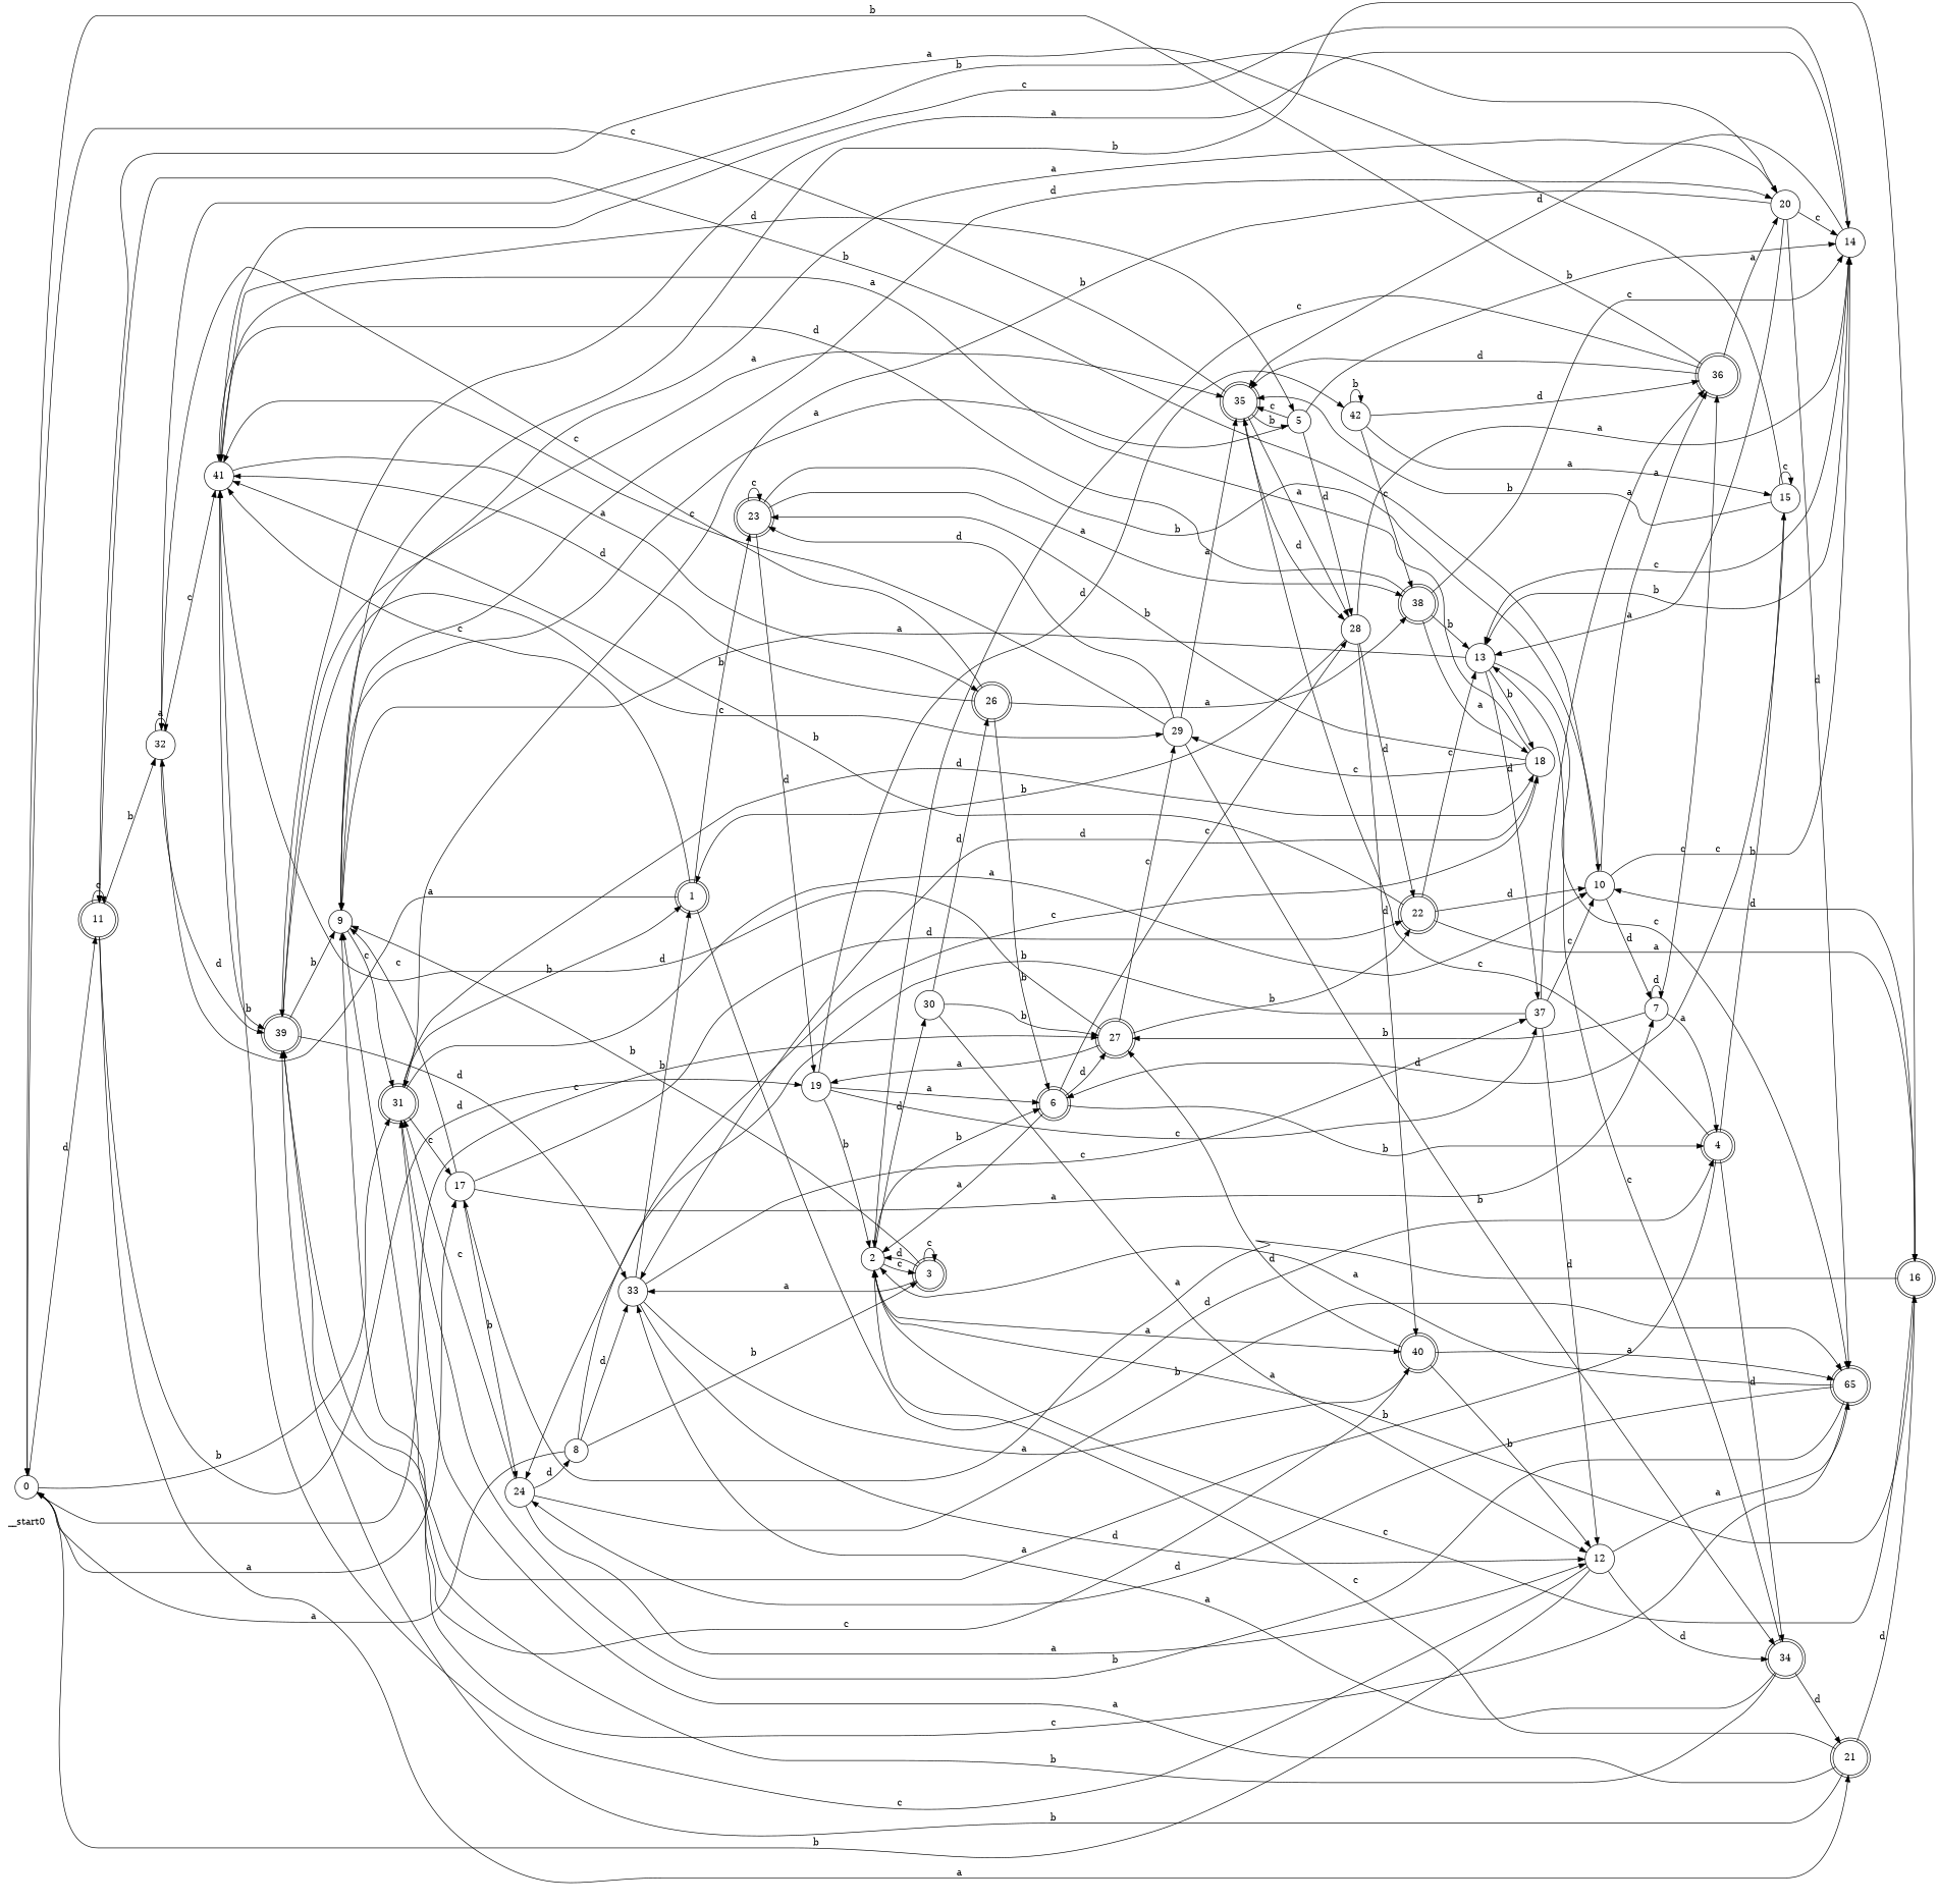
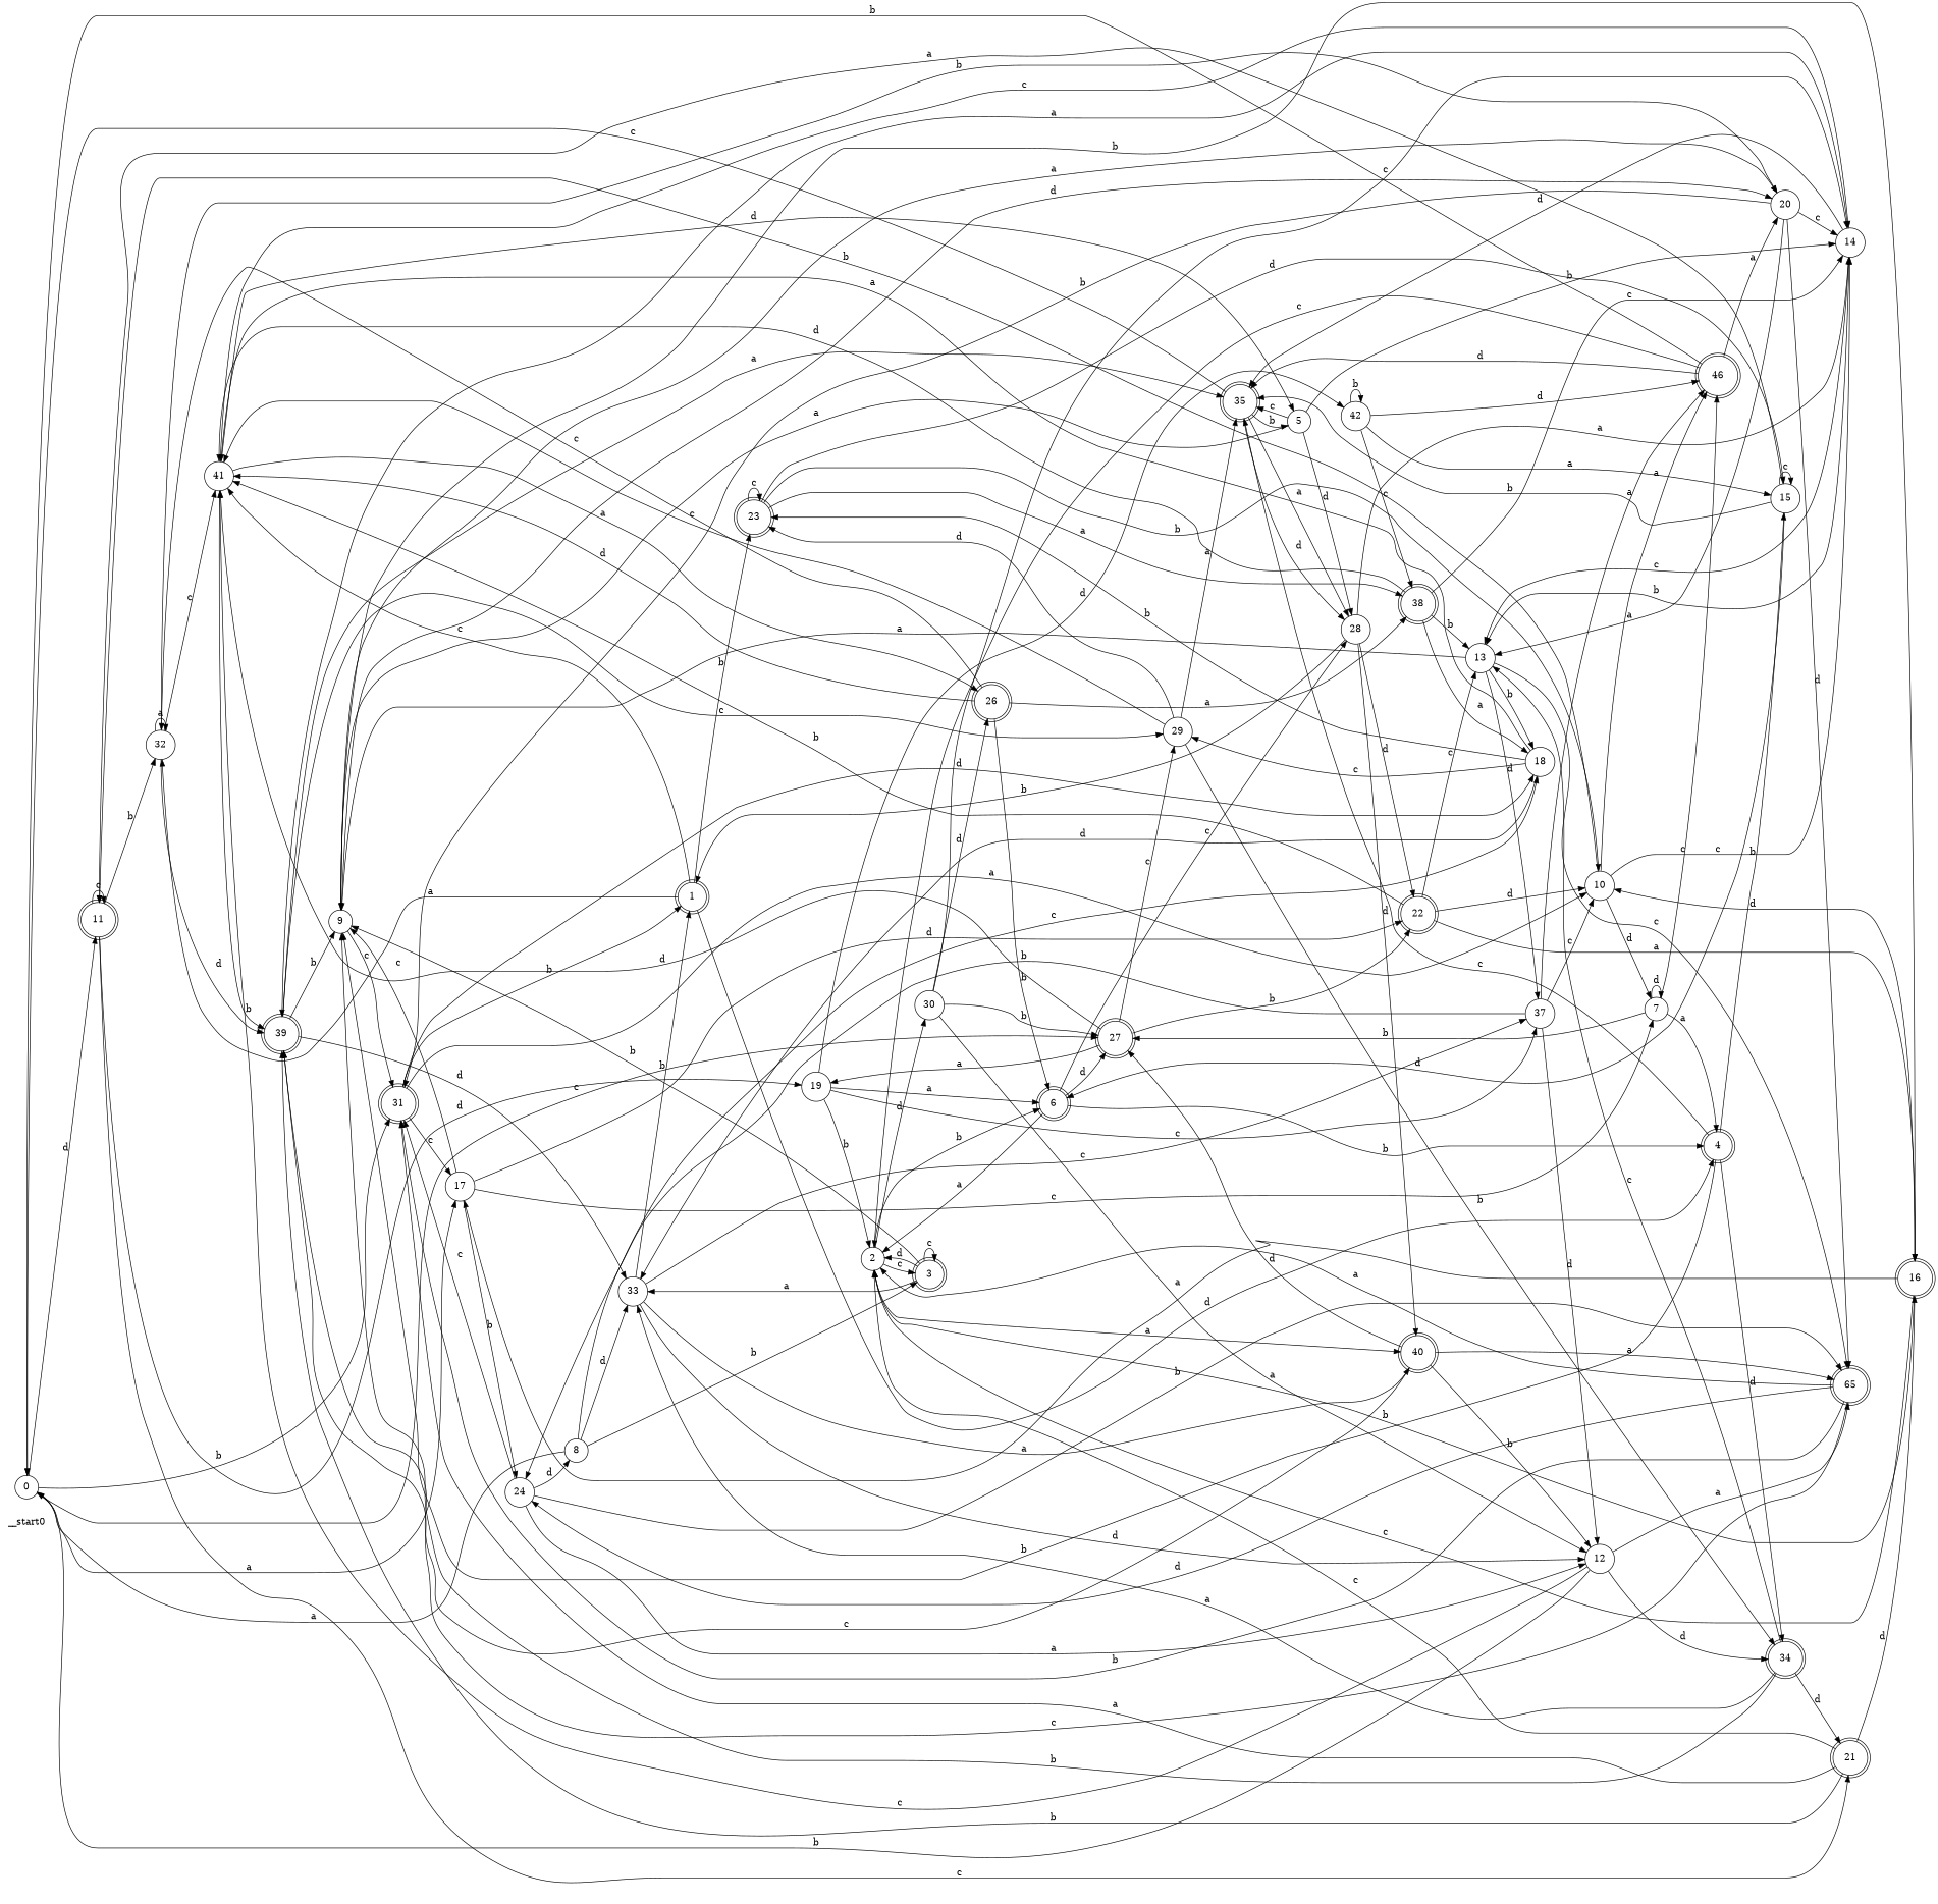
  digraph {
    rankdir=LR
    node [shape=circle color=black fillcolor=white style=filled]
    __start0 [shape=none color="" fillcolor="" style=""]
    n2 [label=0]
    n3 [label=11 shape=doublecircle style="rounded,filled"]
    n4 [label=17]
    n5 [label=27 shape=doublecircle style="rounded,filled"]
    n6 [label=31 shape=doublecircle style="rounded,filled"]
    n7 [label=32]
    n8 [label=19]
    n9 [label=21 shape=doublecircle style="rounded,filled"]
    n10 [label=9]
    n11 [label=7]
    n12 [label=22 shape=doublecircle style="rounded,filled"]
    n13 [label=24]
    n14 [label=41]
    n15 [label=29]
    n16 [label=1 shape=doublecircle style="rounded,filled"]
    n17 [label=18]
    n18 [label=10]
    n19 [label=4 shape=doublecircle style="rounded,filled"]
    n20 [label=23 shape=doublecircle style="rounded,filled"]
    n21 [label=15]
    n22 [label=34 shape=doublecircle style="rounded,filled"]
    n23 [label=35 shape=doublecircle style="rounded,filled"]
    n24 [label=38 shape=doublecircle style="rounded,filled"]
    n25 [label=20]
    n26 [label=39 shape=doublecircle style="rounded,filled"]
    n27 [label=5]
    n28 [label=14]
    n29 [label=26 shape=doublecircle style="rounded,filled"]
    n30 [label=2]
    n31 [label=3 shape=doublecircle style="rounded,filled"]
    n32 [label=6 shape=doublecircle style="rounded,filled"]
    n33 [label=30]
    n34 [label=40 shape=doublecircle style="rounded,filled"]
    n35 [label=33]
    n36 [label=28]
    n37 [label=12]
    n38 [label=65 shape=doublecircle style="rounded,filled"]
    n39 [label=16 shape=doublecircle style="rounded,filled"]
    n40 [label=37]
    n41 [label=13]
-   n42 [label=36 shape=doublecircle style="rounded,filled"]
+   n42 [label=46 shape=doublecircle style="rounded,filled"]
    n43 [label=8]
    n44 [label=42]
    n2 -> n3 [label=d]
    n2 -> n4 [label=a]
    n2 -> n5 [label=c]
    n2 -> n6 [label=b]
    n3 -> n3 [label=c]
    n3 -> n7 [label=b]
    n3 -> n8 [label=d]
-   n3 -> n9 [label=a]
+   n3 -> n9 [label=c]
    n4 -> n10 [label=c]
-   n4 -> n11 [label=a]
+   n4 -> n11 [label=c]
    n4 -> n12 [label=d]
    n4 -> n13 [label=b]
    n5 -> n8 [label=a]
    n5 -> n12 [label=b]
    n5 -> n14 [label=d]
    n5 -> n15 [label=c]
    n6 -> n4 [label=c]
    n6 -> n16 [label=b]
    n6 -> n17 [label=d]
    n6 -> n18 [label=a]
    n7 -> n7 [label=a]
    n7 -> n14 [label=c]
    n7 -> n25 [label=b]
    n7 -> n26 [label=d]
    n8 -> n30 [label=b]
    n8 -> n32 [label=a]
    n8 -> n40 [label=c]
    n8 -> n44 [label=d]
    n9 -> n6 [label=a]
    n9 -> n26 [label=b]
    n9 -> n30 [label=c]
    n9 -> n39 [label=d]
    n10 -> n6 [label=c]
    n10 -> n25 [label=a]
    n10 -> n25 [label=d]
    n10 -> n39 [label=b]
    n11 -> n5 [label=b]
    n11 -> n11 [label=d]
    n11 -> n19 [label=a]
    n11 -> n42 [label=c]
    n12 -> n14 [label=b]
    n12 -> n18 [label=d]
    n12 -> n39 [label=a]
    n12 -> n41 [label=c]
    n13 -> n6 [label=c]
    n13 -> n37 [label=a]
    n13 -> n38 [label=b]
    n13 -> n43 [label=d]
    n14 -> n26 [label=b]
    n14 -> n27 [label=d]
    n14 -> n28 [label=c]
    n14 -> n29 [label=a]
    n15 -> n14 [label=c]
    n15 -> n20 [label=d]
    n15 -> n22 [label=b]
    n15 -> n23 [label=a]
    n16 -> n7 [label=a]
    n16 -> n14 [label=c]
    n16 -> n19 [label=d]
    n16 -> n20 [label=b]
    n17 -> n14 [label=a]
    n17 -> n15 [label=c]
    n17 -> n20 [label=b]
    n17 -> n35 [label=d]
    n18 -> n3 [label=b]
    n18 -> n11 [label=d]
    n18 -> n28 [label=c]
    n18 -> n42 [label=a]
-   n19 -> n10 [label=a]
+   n19 -> n10 [label=b]
    n19 -> n21 [label=b]
    n19 -> n22 [label=d]
    n19 -> n23 [label=c]
    n20 -> n18 [label=b]
    n20 -> n20 [label=c]
-   n20 -> n8 [label=d]
+   n20 -> n21 [label=d]
    n20 -> n24 [label=a]
    n21 -> n3 [label=a]
    n21 -> n21 [label=c]
    n21 -> n23 [label=b]
    n21 -> n32 [label=d]
    n22 -> n9 [label=d]
    n22 -> n10 [label=b]
    n22 -> n35 [label=a]
    n22 -> n41 [label=c]
    n23 -> n2 [label=c]
    n23 -> n27 [label=b]
    n23 -> n36 [label=a]
    n23 -> n36 [label=d]
    n24 -> n14 [label=d]
    n24 -> n17 [label=a]
    n24 -> n28 [label=c]
    n24 -> n41 [label=b]
    n25 -> n6 [label=b]
    n25 -> n28 [label=c]
    n25 -> n38 [label=d]
    n25 -> n41 [label=a]
    n26 -> n10 [label=b]
    n26 -> n15 [label=c]
    n26 -> n23 [label=a]
    n26 -> n35 [label=d]
    n27 -> n10 [label=a]
    n27 -> n23 [label=c]
    n27 -> n28 [label=b]
    n27 -> n36 [label=d]
    n28 -> n23 [label=d]
    n28 -> n26 [label=a]
    n28 -> n41 [label=b]
    n28 -> n41 [label=c]
    n29 -> n7 [label=c]
    n29 -> n14 [label=d]
    n29 -> n24 [label=a]
    n29 -> n32 [label=b]
    n30 -> n31 [label=c]
    n30 -> n32 [label=b]
    n30 -> n33 [label=d]
    n30 -> n34 [label=a]
    n31 -> n10 [label=b]
    n31 -> n30 [label=d]
    n31 -> n31 [label=c]
    n31 -> n35 [label=a]
    n32 -> n5 [label=d]
    n32 -> n19 [label=b]
    n32 -> n30 [label=a]
    n32 -> n36 [label=c]
    n33 -> n5 [label=b]
+   n33 -> n28 [label=c]
    n33 -> n29 [label=d]
    n33 -> n37 [label=a]
    n34 -> n5 [label=d]
    n34 -> n26 [label=c]
    n34 -> n37 [label=b]
    n34 -> n38 [label=a]
    n35 -> n16 [label=b]
    n35 -> n34 [label=a]
    n35 -> n37 [label=d]
    n35 -> n40 [label=c]
    n36 -> n12 [label=d]
    n36 -> n16 [label=b]
    n36 -> n28 [label=a]
    n36 -> n34 [label=d]
    n37 -> n2 [label=b]
    n37 -> n14 [label=c]
    n37 -> n22 [label=d]
    n37 -> n38 [label=a]
    n38 -> n6 [label=b]
    n38 -> n13 [label=d]
    n38 -> n26 [label=c]
    n38 -> n30 [label=a]
    n39 -> n4 [label=a]
    n39 -> n18 [label=d]
    n39 -> n30 [label=b]
    n39 -> n30 [label=c]
    n40 -> n13 [label=b]
    n40 -> n18 [label=c]
    n40 -> n37 [label=d]
    n40 -> n42 [label=a]
    n41 -> n10 [label=a]
    n41 -> n17 [label=b]
    n41 -> n38 [label=c]
    n41 -> n40 [label=d]
    n42 -> n2 [label=b]
    n42 -> n23 [label=d]
    n42 -> n25 [label=a]
    n42 -> n30 [label=c]
    n43 -> n2 [label=a]
    n43 -> n17 [label=c]
    n43 -> n31 [label=b]
    n43 -> n35 [label=d]
    n44 -> n21 [label=a]
    n44 -> n24 [label=c]
    n44 -> n42 [label=d]
    n44 -> n44 [label=b]
  }
